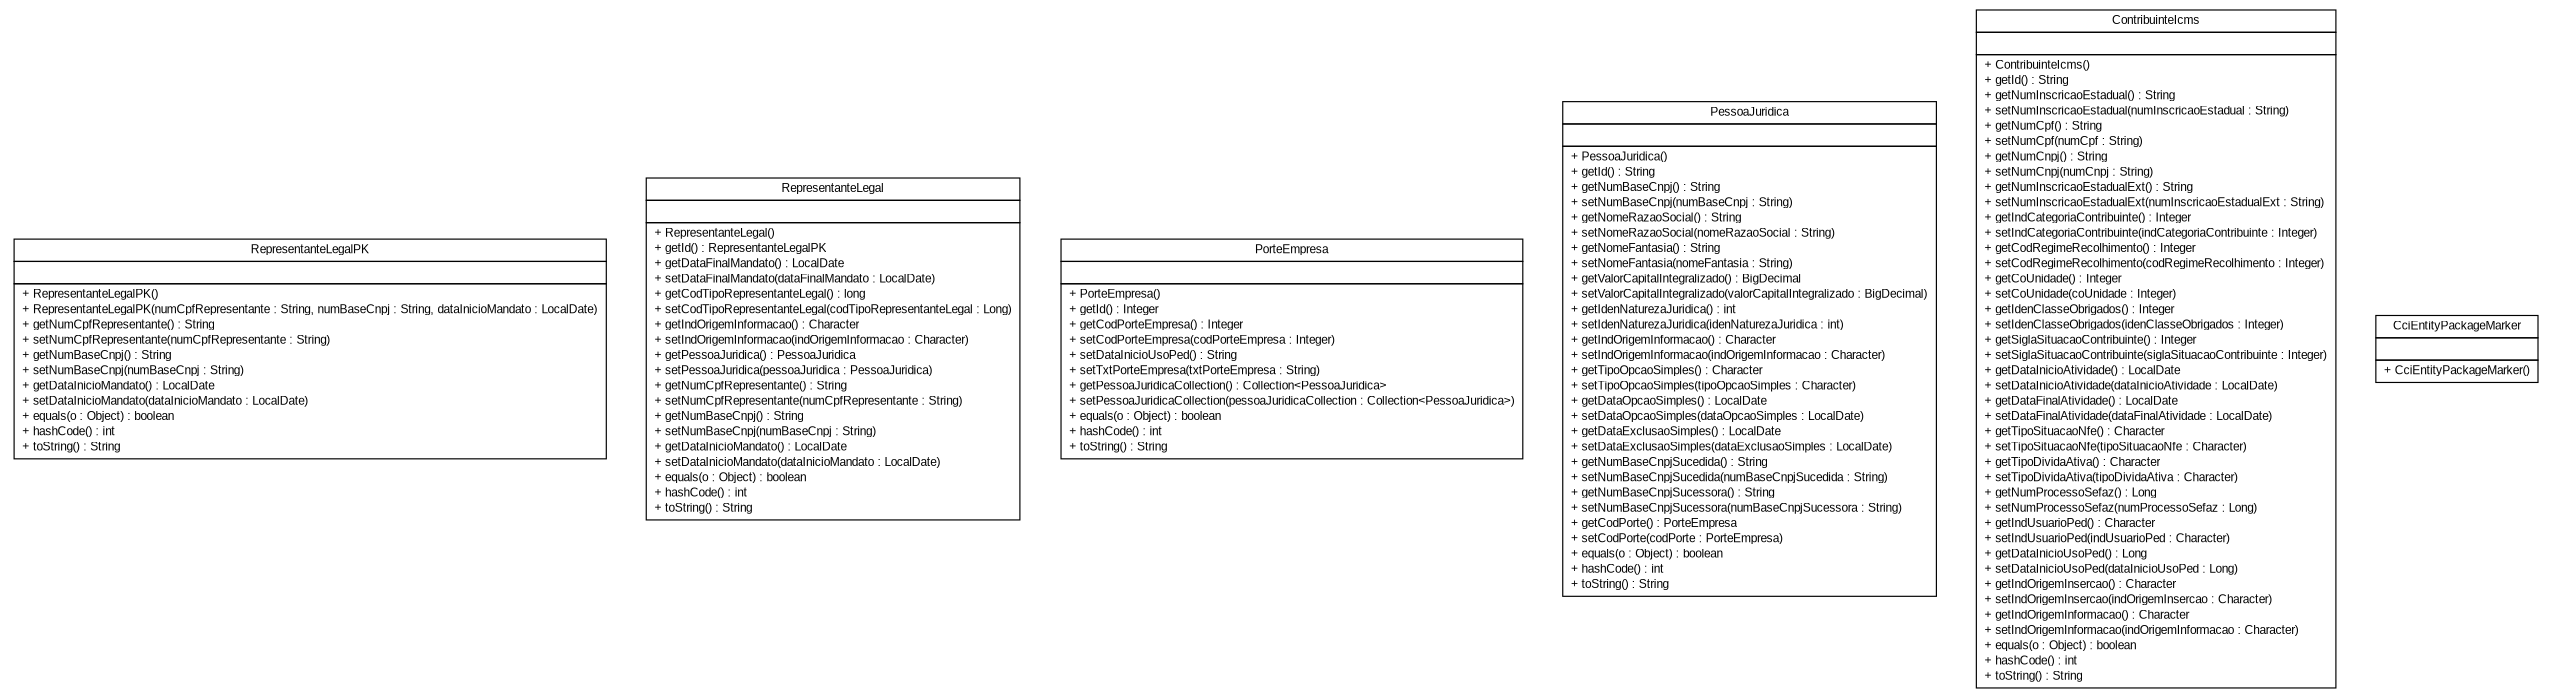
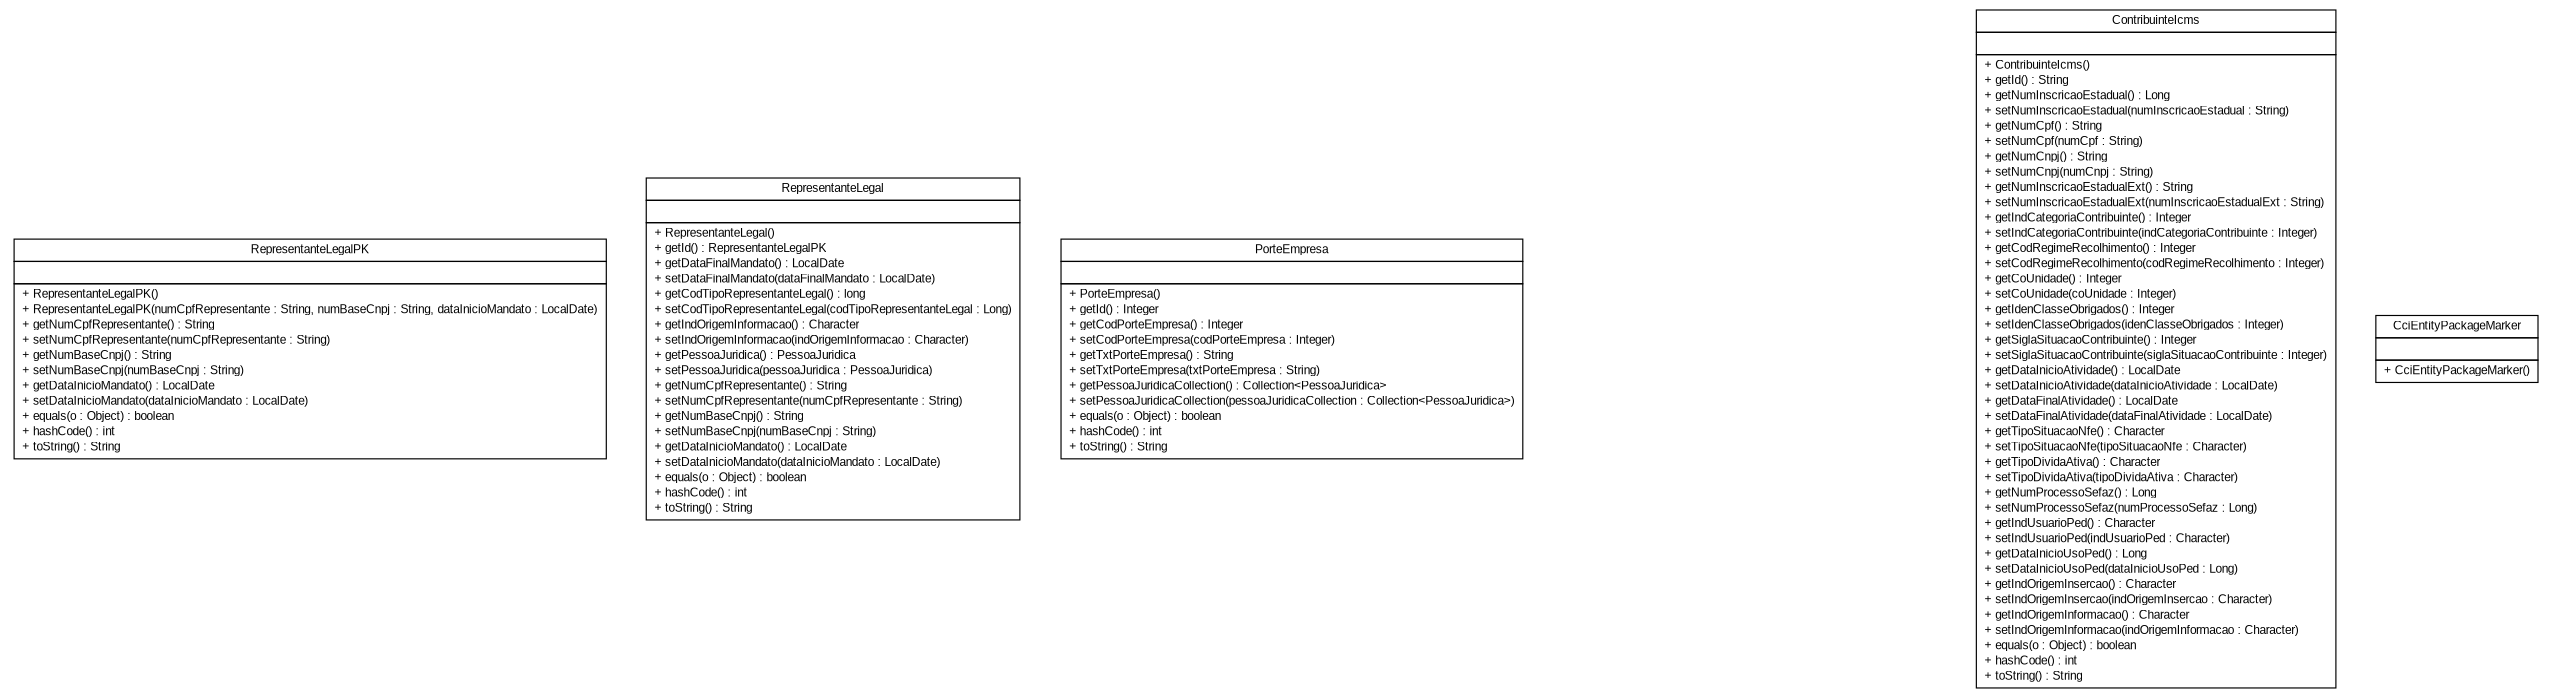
  digraph {
    nodesep=0.25
    ranksep=0.5
    node [fontcolor=black fontname=arial fontsize=10.0 shape=plaintext]
    n1 [label=<<table title="br.gov.to.sefaz.cci.persistence.entity.RepresentanteLegalPK" border="0" cellborder="1" cellspacing="0" cellpadding="2" port="p" href="./RepresentanteLegalPK.html"> 		<tr><td><table border="0" cellspacing="0" cellpadding="1"> <tr><td align="center" balign="center"> RepresentanteLegalPK </td></tr> 		</table></td></tr> 		<tr><td><table border="0" cellspacing="0" cellpadding="1"> <tr><td align="left" balign="left">  </td></tr> 		</table></td></tr> 		<tr><td><table border="0" cellspacing="0" cellpadding="1"> <tr><td align="left" balign="left"> + RepresentanteLegalPK() </td></tr> <tr><td align="left" balign="left"> + RepresentanteLegalPK(numCpfRepresentante : String, numBaseCnpj : String, dataInicioMandato : LocalDate) </td></tr> <tr><td align="left" balign="left"> + getNumCpfRepresentante() : String </td></tr> <tr><td align="left" balign="left"> + setNumCpfRepresentante(numCpfRepresentante : String) </td></tr> <tr><td align="left" balign="left"> + getNumBaseCnpj() : String </td></tr> <tr><td align="left" balign="left"> + setNumBaseCnpj(numBaseCnpj : String) </td></tr> <tr><td align="left" balign="left"> + getDataInicioMandato() : LocalDate </td></tr> <tr><td align="left" balign="left"> + setDataInicioMandato(dataInicioMandato : LocalDate) </td></tr> <tr><td align="left" balign="left"> + equals(o : Object) : boolean </td></tr> <tr><td align="left" balign="left"> + hashCode() : int </td></tr> <tr><td align="left" balign="left"> + toString() : String </td></tr> 		</table></td></tr> 		</table>>]
    n2 [label=<<table title="br.gov.to.sefaz.cci.persistence.entity.RepresentanteLegal" border="0" cellborder="1" cellspacing="0" cellpadding="2" port="p" href="./RepresentanteLegal.html"> 		<tr><td><table border="0" cellspacing="0" cellpadding="1"> <tr><td align="center" balign="center"> RepresentanteLegal </td></tr> 		</table></td></tr> 		<tr><td><table border="0" cellspacing="0" cellpadding="1"> <tr><td align="left" balign="left">  </td></tr> 		</table></td></tr> 		<tr><td><table border="0" cellspacing="0" cellpadding="1"> <tr><td align="left" balign="left"> + RepresentanteLegal() </td></tr> <tr><td align="left" balign="left"> + getId() : RepresentanteLegalPK </td></tr> <tr><td align="left" balign="left"> + getDataFinalMandato() : LocalDate </td></tr> <tr><td align="left" balign="left"> + setDataFinalMandato(dataFinalMandato : LocalDate) </td></tr> <tr><td align="left" balign="left"> + getCodTipoRepresentanteLegal() : long </td></tr> <tr><td align="left" balign="left"> + setCodTipoRepresentanteLegal(codTipoRepresentanteLegal : Long) </td></tr> <tr><td align="left" balign="left"> + getIndOrigemInformacao() : Character </td></tr> <tr><td align="left" balign="left"> + setIndOrigemInformacao(indOrigemInformacao : Character) </td></tr> <tr><td align="left" balign="left"> + getPessoaJuridica() : PessoaJuridica </td></tr> <tr><td align="left" balign="left"> + setPessoaJuridica(pessoaJuridica : PessoaJuridica) </td></tr> <tr><td align="left" balign="left"> + getNumCpfRepresentante() : String </td></tr> <tr><td align="left" balign="left"> + setNumCpfRepresentante(numCpfRepresentante : String) </td></tr> <tr><td align="left" balign="left"> + getNumBaseCnpj() : String </td></tr> <tr><td align="left" balign="left"> + setNumBaseCnpj(numBaseCnpj : String) </td></tr> <tr><td align="left" balign="left"> + getDataInicioMandato() : LocalDate </td></tr> <tr><td align="left" balign="left"> + setDataInicioMandato(dataInicioMandato : LocalDate) </td></tr> <tr><td align="left" balign="left"> + equals(o : Object) : boolean </td></tr> <tr><td align="left" balign="left"> + hashCode() : int </td></tr> <tr><td align="left" balign="left"> + toString() : String </td></tr> 		</table></td></tr> 		</table>>]
-   n3 [label=<<table title="br.gov.to.sefaz.cci.persistence.entity.PorteEmpresa" border="0" cellborder="1" cellspacing="0" cellpadding="2" port="p" href="./PorteEmpresa.html"> 		<tr><td><table border="0" cellspacing="0" cellpadding="1"> <tr><td align="center" balign="center"> PorteEmpresa </td></tr> 		</table></td></tr> 		<tr><td><table border="0" cellspacing="0" cellpadding="1"> <tr><td align="left" balign="left">  </td></tr> 		</table></td></tr> 		<tr><td><table border="0" cellspacing="0" cellpadding="1"> <tr><td align="left" balign="left"> + PorteEmpresa() </td></tr> <tr><td align="left" balign="left"> + getId() : Integer </td></tr> <tr><td align="left" balign="left"> + getCodPorteEmpresa() : Integer </td></tr> <tr><td align="left" balign="left"> + setCodPorteEmpresa(codPorteEmpresa : Integer) </td></tr> <tr><td align="left" balign="left"> + setDataInicioUsoPed() : String </td></tr> <tr><td align="left" balign="left"> + setTxtPorteEmpresa(txtPorteEmpresa : String) </td></tr> <tr><td align="left" balign="left"> + getPessoaJuridicaCollection() : Collection&lt;PessoaJuridica&gt; </td></tr> <tr><td align="left" balign="left"> + setPessoaJuridicaCollection(pessoaJuridicaCollection : Collection&lt;PessoaJuridica&gt;) </td></tr> <tr><td align="left" balign="left"> + equals(o : Object) : boolean </td></tr> <tr><td align="left" balign="left"> + hashCode() : int </td></tr> <tr><td align="left" balign="left"> + toString() : String </td></tr> 		</table></td></tr> 		</table>>]
-   n4 [label=<<table title="br.gov.to.sefaz.cci.persistence.entity.PessoaJuridica" border="0" cellborder="1" cellspacing="0" cellpadding="2" port="p" href="./PessoaJuridica.html"> 		<tr><td><table border="0" cellspacing="0" cellpadding="1"> <tr><td align="center" balign="center"> PessoaJuridica </td></tr> 		</table></td></tr> 		<tr><td><table border="0" cellspacing="0" cellpadding="1"> <tr><td align="left" balign="left">  </td></tr> 		</table></td></tr> 		<tr><td><table border="0" cellspacing="0" cellpadding="1"> <tr><td align="left" balign="left"> + PessoaJuridica() </td></tr> <tr><td align="left" balign="left"> + getId() : String </td></tr> <tr><td align="left" balign="left"> + getNumBaseCnpj() : String </td></tr> <tr><td align="left" balign="left"> + setNumBaseCnpj(numBaseCnpj : String) </td></tr> <tr><td align="left" balign="left"> + getNomeRazaoSocial() : String </td></tr> <tr><td align="left" balign="left"> + setNomeRazaoSocial(nomeRazaoSocial : String) </td></tr> <tr><td align="left" balign="left"> + getNomeFantasia() : String </td></tr> <tr><td align="left" balign="left"> + setNomeFantasia(nomeFantasia : String) </td></tr> <tr><td align="left" balign="left"> + getValorCapitalIntegralizado() : BigDecimal </td></tr> <tr><td align="left" balign="left"> + setValorCapitalIntegralizado(valorCapitalIntegralizado : BigDecimal) </td></tr> <tr><td align="left" balign="left"> + getIdenNaturezaJuridica() : int </td></tr> <tr><td align="left" balign="left"> + setIdenNaturezaJuridica(idenNaturezaJuridica : int) </td></tr> <tr><td align="left" balign="left"> + getIndOrigemInformacao() : Character </td></tr> <tr><td align="left" balign="left"> + setIndOrigemInformacao(indOrigemInformacao : Character) </td></tr> <tr><td align="left" balign="left"> + getTipoOpcaoSimples() : Character </td></tr> <tr><td align="left" balign="left"> + setTipoOpcaoSimples(tipoOpcaoSimples : Character) </td></tr> <tr><td align="left" balign="left"> + getDataOpcaoSimples() : LocalDate </td></tr> <tr><td align="left" balign="left"> + setDataOpcaoSimples(dataOpcaoSimples : LocalDate) </td></tr> <tr><td align="left" balign="left"> + getDataExclusaoSimples() : LocalDate </td></tr> <tr><td align="left" balign="left"> + setDataExclusaoSimples(dataExclusaoSimples : LocalDate) </td></tr> <tr><td align="left" balign="left"> + getNumBaseCnpjSucedida() : String </td></tr> <tr><td align="left" balign="left"> + setNumBaseCnpjSucedida(numBaseCnpjSucedida : String) </td></tr> <tr><td align="left" balign="left"> + getNumBaseCnpjSucessora() : String </td></tr> <tr><td align="left" balign="left"> + setNumBaseCnpjSucessora(numBaseCnpjSucessora : String) </td></tr> <tr><td align="left" balign="left"> + getCodPorte() : PorteEmpresa </td></tr> <tr><td align="left" balign="left"> + setCodPorte(codPorte : PorteEmpresa) </td></tr> <tr><td align="left" balign="left"> + equals(o : Object) : boolean </td></tr> <tr><td align="left" balign="left"> + hashCode() : int </td></tr> <tr><td align="left" balign="left"> + toString() : String </td></tr> 		</table></td></tr> 		</table>>]
-   n5 [label=<<table title="br.gov.to.sefaz.cci.persistence.entity.ContribuinteIcms" border="0" cellborder="1" cellspacing="0" cellpadding="2" port="p" href="./ContribuinteIcms.html"> 		<tr><td><table border="0" cellspacing="0" cellpadding="1"> <tr><td align="center" balign="center"> ContribuinteIcms </td></tr> 		</table></td></tr> 		<tr><td><table border="0" cellspacing="0" cellpadding="1"> <tr><td align="left" balign="left">  </td></tr> 		</table></td></tr> 		<tr><td><table border="0" cellspacing="0" cellpadding="1"> <tr><td align="left" balign="left"> + ContribuinteIcms() </td></tr> <tr><td align="left" balign="left"> + getId() : String </td></tr> <tr><td align="left" balign="left"> + getNumInscricaoEstadual() : String </td></tr> <tr><td align="left" balign="left"> + setNumInscricaoEstadual(numInscricaoEstadual : String) </td></tr> <tr><td align="left" balign="left"> + getNumCpf() : String </td></tr> <tr><td align="left" balign="left"> + setNumCpf(numCpf : String) </td></tr> <tr><td align="left" balign="left"> + getNumCnpj() : String </td></tr> <tr><td align="left" balign="left"> + setNumCnpj(numCnpj : String) </td></tr> <tr><td align="left" balign="left"> + getNumInscricaoEstadualExt() : String </td></tr> <tr><td align="left" balign="left"> + setNumInscricaoEstadualExt(numInscricaoEstadualExt : String) </td></tr> <tr><td align="left" balign="left"> + getIndCategoriaContribuinte() : Integer </td></tr> <tr><td align="left" balign="left"> + setIndCategoriaContribuinte(indCategoriaContribuinte : Integer) </td></tr> <tr><td align="left" balign="left"> + getCodRegimeRecolhimento() : Integer </td></tr> <tr><td align="left" balign="left"> + setCodRegimeRecolhimento(codRegimeRecolhimento : Integer) </td></tr> <tr><td align="left" balign="left"> + getCoUnidade() : Integer </td></tr> <tr><td align="left" balign="left"> + setCoUnidade(coUnidade : Integer) </td></tr> <tr><td align="left" balign="left"> + getIdenClasseObrigados() : Integer </td></tr> <tr><td align="left" balign="left"> + setIdenClasseObrigados(idenClasseObrigados : Integer) </td></tr> <tr><td align="left" balign="left"> + getSiglaSituacaoContribuinte() : Integer </td></tr> <tr><td align="left" balign="left"> + setSiglaSituacaoContribuinte(siglaSituacaoContribuinte : Integer) </td></tr> <tr><td align="left" balign="left"> + getDataInicioAtividade() : LocalDate </td></tr> <tr><td align="left" balign="left"> + setDataInicioAtividade(dataInicioAtividade : LocalDate) </td></tr> <tr><td align="left" balign="left"> + getDataFinalAtividade() : LocalDate </td></tr> <tr><td align="left" balign="left"> + setDataFinalAtividade(dataFinalAtividade : LocalDate) </td></tr> <tr><td align="left" balign="left"> + getTipoSituacaoNfe() : Character </td></tr> <tr><td align="left" balign="left"> + setTipoSituacaoNfe(tipoSituacaoNfe : Character) </td></tr> <tr><td align="left" balign="left"> + getTipoDividaAtiva() : Character </td></tr> <tr><td align="left" balign="left"> + setTipoDividaAtiva(tipoDividaAtiva : Character) </td></tr> <tr><td align="left" balign="left"> + getNumProcessoSefaz() : Long </td></tr> <tr><td align="left" balign="left"> + setNumProcessoSefaz(numProcessoSefaz : Long) </td></tr> <tr><td align="left" balign="left"> + getIndUsuarioPed() : Character </td></tr> <tr><td align="left" balign="left"> + setIndUsuarioPed(indUsuarioPed : Character) </td></tr> <tr><td align="left" balign="left"> + getDataInicioUsoPed() : Long </td></tr> <tr><td align="left" balign="left"> + setDataInicioUsoPed(dataInicioUsoPed : Long) </td></tr> <tr><td align="left" balign="left"> + getIndOrigemInsercao() : Character </td></tr> <tr><td align="left" balign="left"> + setIndOrigemInsercao(indOrigemInsercao : Character) </td></tr> <tr><td align="left" balign="left"> + getIndOrigemInformacao() : Character </td></tr> <tr><td align="left" balign="left"> + setIndOrigemInformacao(indOrigemInformacao : Character) </td></tr> <tr><td align="left" balign="left"> + equals(o : Object) : boolean </td></tr> <tr><td align="left" balign="left"> + hashCode() : int </td></tr> <tr><td align="left" balign="left"> + toString() : String </td></tr> 		</table></td></tr> 		</table>>]
+   n3 [label=<<table title="br.gov.to.sefaz.cci.persistence.entity.PorteEmpresa" border="0" cellborder="1" cellspacing="0" cellpadding="2" port="p" href="./PorteEmpresa.html"> 		<tr><td><table border="0" cellspacing="0" cellpadding="1"> <tr><td align="center" balign="center"> PorteEmpresa </td></tr> 		</table></td></tr> 		<tr><td><table border="0" cellspacing="0" cellpadding="1"> <tr><td align="left" balign="left">  </td></tr> 		</table></td></tr> 		<tr><td><table border="0" cellspacing="0" cellpadding="1"> <tr><td align="left" balign="left"> + PorteEmpresa() </td></tr> <tr><td align="left" balign="left"> + getId() : Integer </td></tr> <tr><td align="left" balign="left"> + getCodPorteEmpresa() : Integer </td></tr> <tr><td align="left" balign="left"> + setCodPorteEmpresa(codPorteEmpresa : Integer) </td></tr> <tr><td align="left" balign="left"> + getTxtPorteEmpresa() : String </td></tr> <tr><td align="left" balign="left"> + setTxtPorteEmpresa(txtPorteEmpresa : String) </td></tr> <tr><td align="left" balign="left"> + getPessoaJuridicaCollection() : Collection&lt;PessoaJuridica&gt; </td></tr> <tr><td align="left" balign="left"> + setPessoaJuridicaCollection(pessoaJuridicaCollection : Collection&lt;PessoaJuridica&gt;) </td></tr> <tr><td align="left" balign="left"> + equals(o : Object) : boolean </td></tr> <tr><td align="left" balign="left"> + hashCode() : int </td></tr> <tr><td align="left" balign="left"> + toString() : String </td></tr> 		</table></td></tr> 		</table>>]
+   n5 [label=<<table title="br.gov.to.sefaz.cci.persistence.entity.ContribuinteIcms" border="0" cellborder="1" cellspacing="0" cellpadding="2" port="p" href="./ContribuinteIcms.html"> 		<tr><td><table border="0" cellspacing="0" cellpadding="1"> <tr><td align="center" balign="center"> ContribuinteIcms </td></tr> 		</table></td></tr> 		<tr><td><table border="0" cellspacing="0" cellpadding="1"> <tr><td align="left" balign="left">  </td></tr> 		</table></td></tr> 		<tr><td><table border="0" cellspacing="0" cellpadding="1"> <tr><td align="left" balign="left"> + ContribuinteIcms() </td></tr> <tr><td align="left" balign="left"> + getId() : String </td></tr> <tr><td align="left" balign="left"> + getNumInscricaoEstadual() : Long </td></tr> <tr><td align="left" balign="left"> + setNumInscricaoEstadual(numInscricaoEstadual : String) </td></tr> <tr><td align="left" balign="left"> + getNumCpf() : String </td></tr> <tr><td align="left" balign="left"> + setNumCpf(numCpf : String) </td></tr> <tr><td align="left" balign="left"> + getNumCnpj() : String </td></tr> <tr><td align="left" balign="left"> + setNumCnpj(numCnpj : String) </td></tr> <tr><td align="left" balign="left"> + getNumInscricaoEstadualExt() : String </td></tr> <tr><td align="left" balign="left"> + setNumInscricaoEstadualExt(numInscricaoEstadualExt : String) </td></tr> <tr><td align="left" balign="left"> + getIndCategoriaContribuinte() : Integer </td></tr> <tr><td align="left" balign="left"> + setIndCategoriaContribuinte(indCategoriaContribuinte : Integer) </td></tr> <tr><td align="left" balign="left"> + getCodRegimeRecolhimento() : Integer </td></tr> <tr><td align="left" balign="left"> + setCodRegimeRecolhimento(codRegimeRecolhimento : Integer) </td></tr> <tr><td align="left" balign="left"> + getCoUnidade() : Integer </td></tr> <tr><td align="left" balign="left"> + setCoUnidade(coUnidade : Integer) </td></tr> <tr><td align="left" balign="left"> + getIdenClasseObrigados() : Integer </td></tr> <tr><td align="left" balign="left"> + setIdenClasseObrigados(idenClasseObrigados : Integer) </td></tr> <tr><td align="left" balign="left"> + getSiglaSituacaoContribuinte() : Integer </td></tr> <tr><td align="left" balign="left"> + setSiglaSituacaoContribuinte(siglaSituacaoContribuinte : Integer) </td></tr> <tr><td align="left" balign="left"> + getDataInicioAtividade() : LocalDate </td></tr> <tr><td align="left" balign="left"> + setDataInicioAtividade(dataInicioAtividade : LocalDate) </td></tr> <tr><td align="left" balign="left"> + getDataFinalAtividade() : LocalDate </td></tr> <tr><td align="left" balign="left"> + setDataFinalAtividade(dataFinalAtividade : LocalDate) </td></tr> <tr><td align="left" balign="left"> + getTipoSituacaoNfe() : Character </td></tr> <tr><td align="left" balign="left"> + setTipoSituacaoNfe(tipoSituacaoNfe : Character) </td></tr> <tr><td align="left" balign="left"> + getTipoDividaAtiva() : Character </td></tr> <tr><td align="left" balign="left"> + setTipoDividaAtiva(tipoDividaAtiva : Character) </td></tr> <tr><td align="left" balign="left"> + getNumProcessoSefaz() : Long </td></tr> <tr><td align="left" balign="left"> + setNumProcessoSefaz(numProcessoSefaz : Long) </td></tr> <tr><td align="left" balign="left"> + getIndUsuarioPed() : Character </td></tr> <tr><td align="left" balign="left"> + setIndUsuarioPed(indUsuarioPed : Character) </td></tr> <tr><td align="left" balign="left"> + getDataInicioUsoPed() : Long </td></tr> <tr><td align="left" balign="left"> + setDataInicioUsoPed(dataInicioUsoPed : Long) </td></tr> <tr><td align="left" balign="left"> + getIndOrigemInsercao() : Character </td></tr> <tr><td align="left" balign="left"> + setIndOrigemInsercao(indOrigemInsercao : Character) </td></tr> <tr><td align="left" balign="left"> + getIndOrigemInformacao() : Character </td></tr> <tr><td align="left" balign="left"> + setIndOrigemInformacao(indOrigemInformacao : Character) </td></tr> <tr><td align="left" balign="left"> + equals(o : Object) : boolean </td></tr> <tr><td align="left" balign="left"> + hashCode() : int </td></tr> <tr><td align="left" balign="left"> + toString() : String </td></tr> 		</table></td></tr> 		</table>>]
    n6 [label=<<table title="br.gov.to.sefaz.cci.persistence.entity.CciEntityPackageMarker" border="0" cellborder="1" cellspacing="0" cellpadding="2" port="p" href="./CciEntityPackageMarker.html"> 		<tr><td><table border="0" cellspacing="0" cellpadding="1"> <tr><td align="center" balign="center"> CciEntityPackageMarker </td></tr> 		</table></td></tr> 		<tr><td><table border="0" cellspacing="0" cellpadding="1"> <tr><td align="left" balign="left">  </td></tr> 		</table></td></tr> 		<tr><td><table border="0" cellspacing="0" cellpadding="1"> <tr><td align="left" balign="left"> + CciEntityPackageMarker() </td></tr> 		</table></td></tr> 		</table>>]
  }
